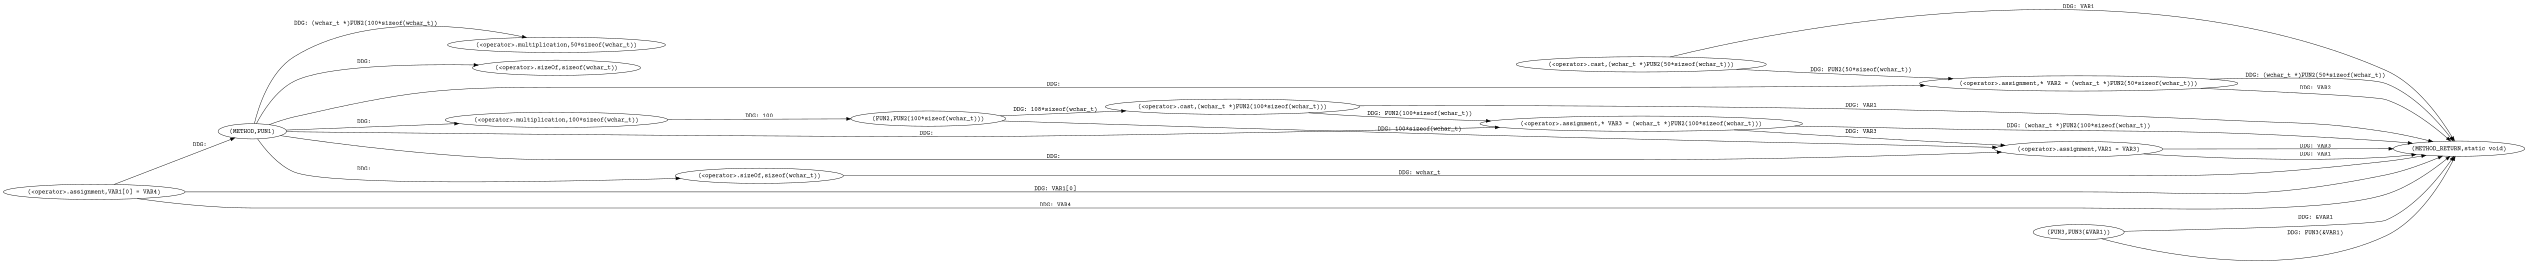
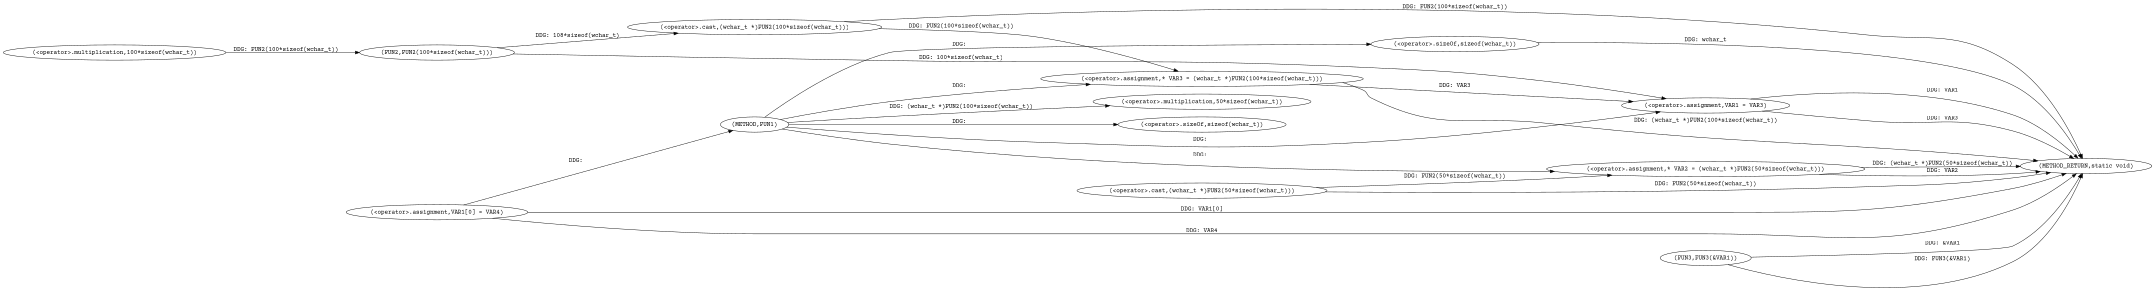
  digraph {
    fontname="Courier Prime"
    rankdir=LR
    node [fontname="Courier Prime"]
    edge [fontname="Courier Prime"]
    n1 [label="(METHOD,FUN1)"]
    n2 [label="(<operator>.assignment,* VAR2 = (wchar_t *)FUN2(50*sizeof(wchar_t)))"]
    n3 [label="(<operator>.multiplication,50*sizeof(wchar_t))"]
    n4 [label="(<operator>.sizeOf,sizeof(wchar_t))"]
    n5 [label="(<operator>.assignment,* VAR3 = (wchar_t *)FUN2(100*sizeof(wchar_t)))"]
    n6 [label="(<operator>.multiplication,100*sizeof(wchar_t))"]
    n7 [label="(<operator>.sizeOf,sizeof(wchar_t))"]
    n8 [label="(<operator>.assignment,VAR1 = VAR3)"]
    n9 [label="(METHOD_RETURN,static void)"]
    n10 [label="(FUN2,FUN2(100*sizeof(wchar_t)))"]
    n11 [label="(<operator>.assignment,VAR1[0] = VAR4)"]
    n12 [label="(<operator>.cast,(wchar_t *)FUN2(50*sizeof(wchar_t)))"]
    n13 [label="(<operator>.cast,(wchar_t *)FUN2(100*sizeof(wchar_t)))"]
    n14 [label="(FUN3,FUN3(&VAR1))"]
    n1 -> n2 [label="DDG: "]
    n1 -> n3 [label="DDG: (wchar_t *)FUN2(100*sizeof(wchar_t))"]
    n1 -> n4 [label="DDG: "]
    n1 -> n5 [label="DDG: "]
-   n1 -> n6 [label="DDG: "]
    n1 -> n7 [label="DDG: "]
    n1 -> n8 [label="DDG: "]
    n2 -> n9 [label="DDG: VAR2"]
    n2 -> n9 [label="DDG: (wchar_t *)FUN2(50*sizeof(wchar_t))"]
    n5 -> n8 [label="DDG: VAR3"]
    n5 -> n9 [label="DDG: (wchar_t *)FUN2(100*sizeof(wchar_t))"]
-   n6 -> n10 [label="DDG: 100"]
+   n6 -> n10 [label="DDG: FUN2(100*sizeof(wchar_t))"]
    n7 -> n9 [label="DDG: wchar_t"]
    n8 -> n9 [label="DDG: VAR3"]
    n8 -> n9 [label="DDG: VAR1"]
    n10 -> n8 [label="DDG: 100*sizeof(wchar_t)"]
    n10 -> n13 [label="DDG: 108*sizeof(wchar_t)"]
    n11 -> n1 [label="DDG: "]
    n11 -> n9 [label="DDG: VAR1[0]"]
    n11 -> n9 [label="DDG: VAR4"]
    n12 -> n2 [label="DDG: FUN2(50*sizeof(wchar_t))"]
-   n12 -> n9 [label="DDG: VAR1"]
+   n12 -> n9 [label="DDG: FUN2(50*sizeof(wchar_t))"]
    n13 -> n5 [label="DDG: FUN2(100*sizeof(wchar_t))"]
-   n13 -> n9 [label="DDG: VAR1"]
+   n13 -> n9 [label="DDG: FUN2(100*sizeof(wchar_t))"]
    n14 -> n9 [label="DDG: &VAR1"]
    n14 -> n9 [label="DDG: FUN3(&VAR1)"]
  }
